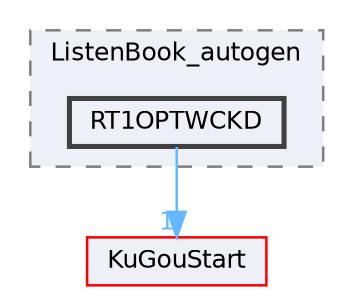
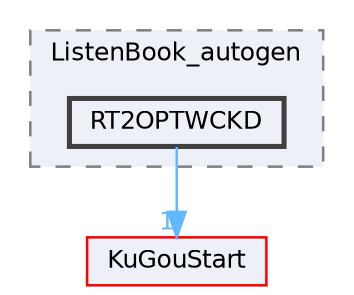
  digraph {
    compound=true
    node [fillcolor="#edf0f7" fontname=Helvetica fontsize=10 shape=box]
-   n1 [color=grey25 height=0.2 label=RT1OPTWCKD style="filled,bold" width=0.4]
+   n1 [color=grey25 height=0.2 label=RT2OPTWCKD style="filled,bold" width=0.4]
    n2 [color=red height=0.2 label=KuGouStart style=filled width=0.4]
    subgraph cluster_1 {
      bgcolor="#edf0f7"
      fontname=Helvetica
      fontsize=10
      label=ListenBook_autogen
      pencolor=grey50
      style="filled,dashed"
      n1
    }
    n1 -> n2 [color=steelblue1 fontcolor=steelblue1 fontname=Helvetica fontsize=10 headlabel=1 labeldistance=1.5 labelfontname=Helvetica labelfontsize=10]
  }
